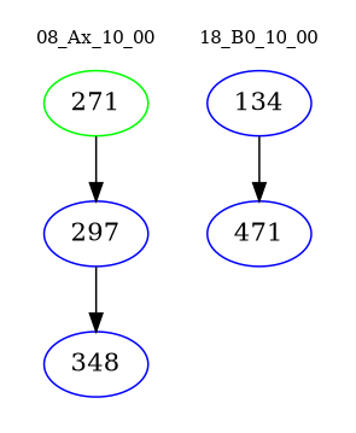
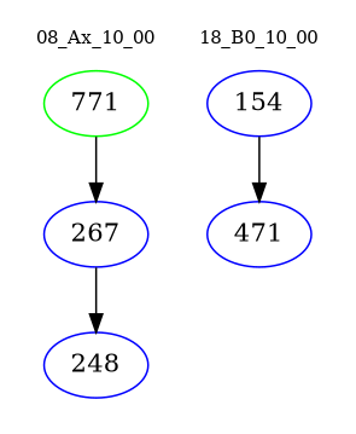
  digraph {
    fontname="DejaVu Serif"
    node [color=blue fontname="DejaVu Serif"]
    edge [color=black fontname="DejaVu Serif"]
-   n1 [color=green label=271]
-   n2 [label=297]
-   n3 [label=348]
-   n4 [label=134]
+   n1 [color=green label=771]
+   n2 [label=267]
+   n3 [label=248]
+   n4 [label=154]
    n5 [label=471]
    subgraph cluster_1 {
      color=white
      fontsize=10
      label="08_Ax_10_00"
      n1
      n2
      n3
    }
    subgraph cluster_2 {
      color=white
      fontsize=10
      label="18_B0_10_00"
      n4
      n5
    }
    n1 -> n2
    n2 -> n3
    n4 -> n5
  }
